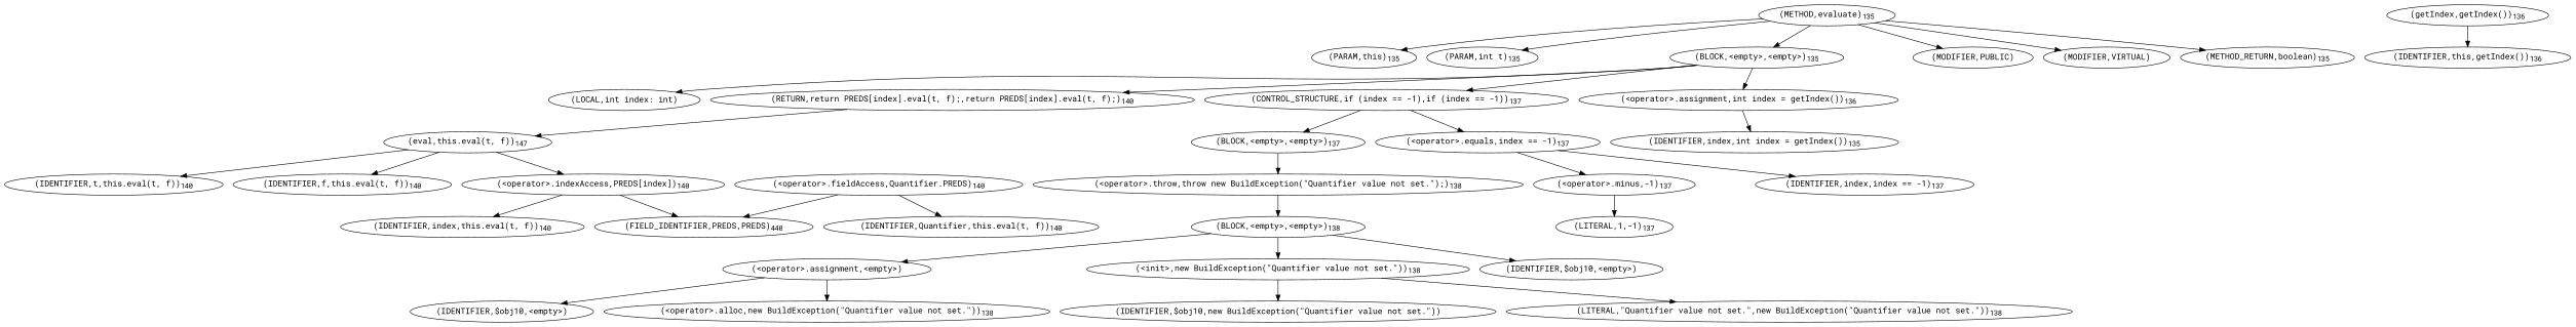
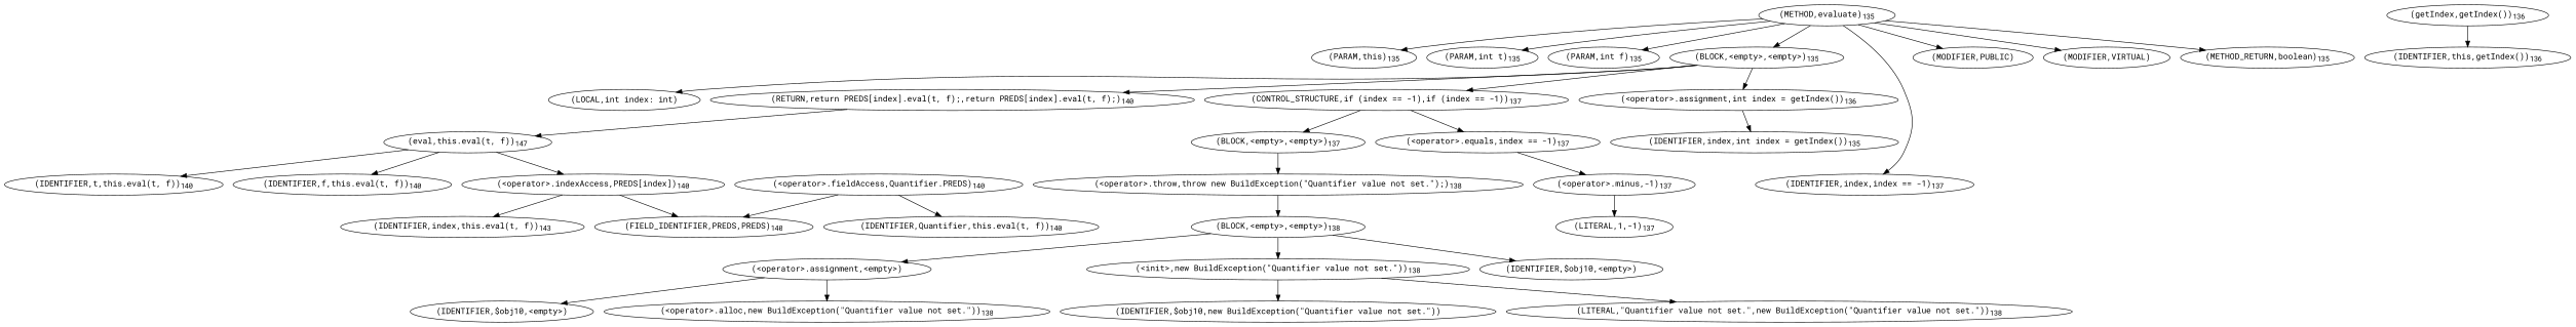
  digraph {
    fontname="Roboto Mono"
    node [fontname="Roboto Mono"]
    edge [fontname="Roboto Mono"]
    n1 [label=<(METHOD,evaluate)<SUB>135</SUB>>]
    n2 [label=<(PARAM,this)<SUB>135</SUB>>]
    n3 [label=<(PARAM,int t)<SUB>135</SUB>>]
+   n4 [label=<(PARAM,int f)<SUB>135</SUB>>]
    n5 [label=<(BLOCK,&lt;empty&gt;,&lt;empty&gt;)<SUB>135</SUB>>]
    n6 [label=<(MODIFIER,PUBLIC)>]
    n7 [label=<(MODIFIER,VIRTUAL)>]
    n8 [label=<(METHOD_RETURN,boolean)<SUB>135</SUB>>]
    n9 [label=<(LOCAL,int index: int)>]
    n10 [label=<(&lt;operator&gt;.assignment,int index = getIndex())<SUB>136</SUB>>]
    n11 [label=<(CONTROL_STRUCTURE,if (index == -1),if (index == -1))<SUB>137</SUB>>]
    n12 [label=<(RETURN,return PREDS[index].eval(t, f);,return PREDS[index].eval(t, f);)<SUB>140</SUB>>]
    n13 [label=<(IDENTIFIER,index,int index = getIndex())<SUB>135</SUB>>]
    n14 [label=<(&lt;operator&gt;.equals,index == -1)<SUB>137</SUB>>]
    n15 [label=<(BLOCK,&lt;empty&gt;,&lt;empty&gt;)<SUB>137</SUB>>]
    n16 [label=<(eval,this.eval(t, f))<SUB>147</SUB>>]
    n17 [label=<(getIndex,getIndex())<SUB>136</SUB>>]
    n18 [label=<(IDENTIFIER,this,getIndex())<SUB>136</SUB>>]
    n19 [label=<(IDENTIFIER,index,index == -1)<SUB>137</SUB>>]
    n20 [label=<(&lt;operator&gt;.minus,-1)<SUB>137</SUB>>]
    n21 [label=<(&lt;operator&gt;.throw,throw new BuildException(&quot;Quantifier value not set.&quot;);)<SUB>138</SUB>>]
    n22 [label=<(LITERAL,1,-1)<SUB>137</SUB>>]
    n23 [label=<(BLOCK,&lt;empty&gt;,&lt;empty&gt;)<SUB>138</SUB>>]
    n24 [label=<(&lt;operator&gt;.assignment,&lt;empty&gt;)>]
    n25 [label=<(&lt;init&gt;,new BuildException(&quot;Quantifier value not set.&quot;))<SUB>138</SUB>>]
    n26 [label=<(IDENTIFIER,$obj10,&lt;empty&gt;)>]
    n27 [label=<(IDENTIFIER,$obj10,&lt;empty&gt;)>]
    n28 [label=<(&lt;operator&gt;.alloc,new BuildException(&quot;Quantifier value not set.&quot;))<SUB>138</SUB>>]
    n29 [label=<(IDENTIFIER,$obj10,new BuildException(&quot;Quantifier value not set.&quot;))>]
    n30 [label=<(LITERAL,&quot;Quantifier value not set.&quot;,new BuildException(&quot;Quantifier value not set.&quot;))<SUB>138</SUB>>]
    n31 [label=<(&lt;operator&gt;.indexAccess,PREDS[index])<SUB>140</SUB>>]
    n32 [label=<(IDENTIFIER,t,this.eval(t, f))<SUB>140</SUB>>]
    n33 [label=<(IDENTIFIER,f,this.eval(t, f))<SUB>140</SUB>>]
-   n34 [label=<(IDENTIFIER,index,this.eval(t, f))<SUB>140</SUB>>]
-   n35 [label=<(FIELD_IDENTIFIER,PREDS,PREDS)<SUB>440</SUB>>]
+   n34 [label=<(IDENTIFIER,index,this.eval(t, f))<SUB>143</SUB>>]
+   n35 [label=<(FIELD_IDENTIFIER,PREDS,PREDS)<SUB>140</SUB>>]
    n36 [label=<(&lt;operator&gt;.fieldAccess,Quantifier.PREDS)<SUB>140</SUB>>]
    n37 [label=<(IDENTIFIER,Quantifier,this.eval(t, f))<SUB>140</SUB>>]
    n1 -> n2
    n1 -> n3
+   n1 -> n4
    n1 -> n5
    n1 -> n6
    n1 -> n7
    n1 -> n8
    n5 -> n9
    n5 -> n10
    n5 -> n11
    n5 -> n12
    n10 -> n13
    n11 -> n14
    n11 -> n15
    n12 -> n16
-   n14 -> n19
+   n1 -> n19
    n14 -> n20
    n15 -> n21
    n16 -> n31
    n16 -> n32
    n16 -> n33
    n17 -> n18
    n20 -> n22
    n21 -> n23
    n23 -> n24
    n23 -> n25
    n23 -> n26
    n24 -> n27
    n24 -> n28
    n25 -> n29
    n25 -> n30
    n31 -> n34
    n31 -> n35
    n36 -> n35
    n36 -> n37
  }
